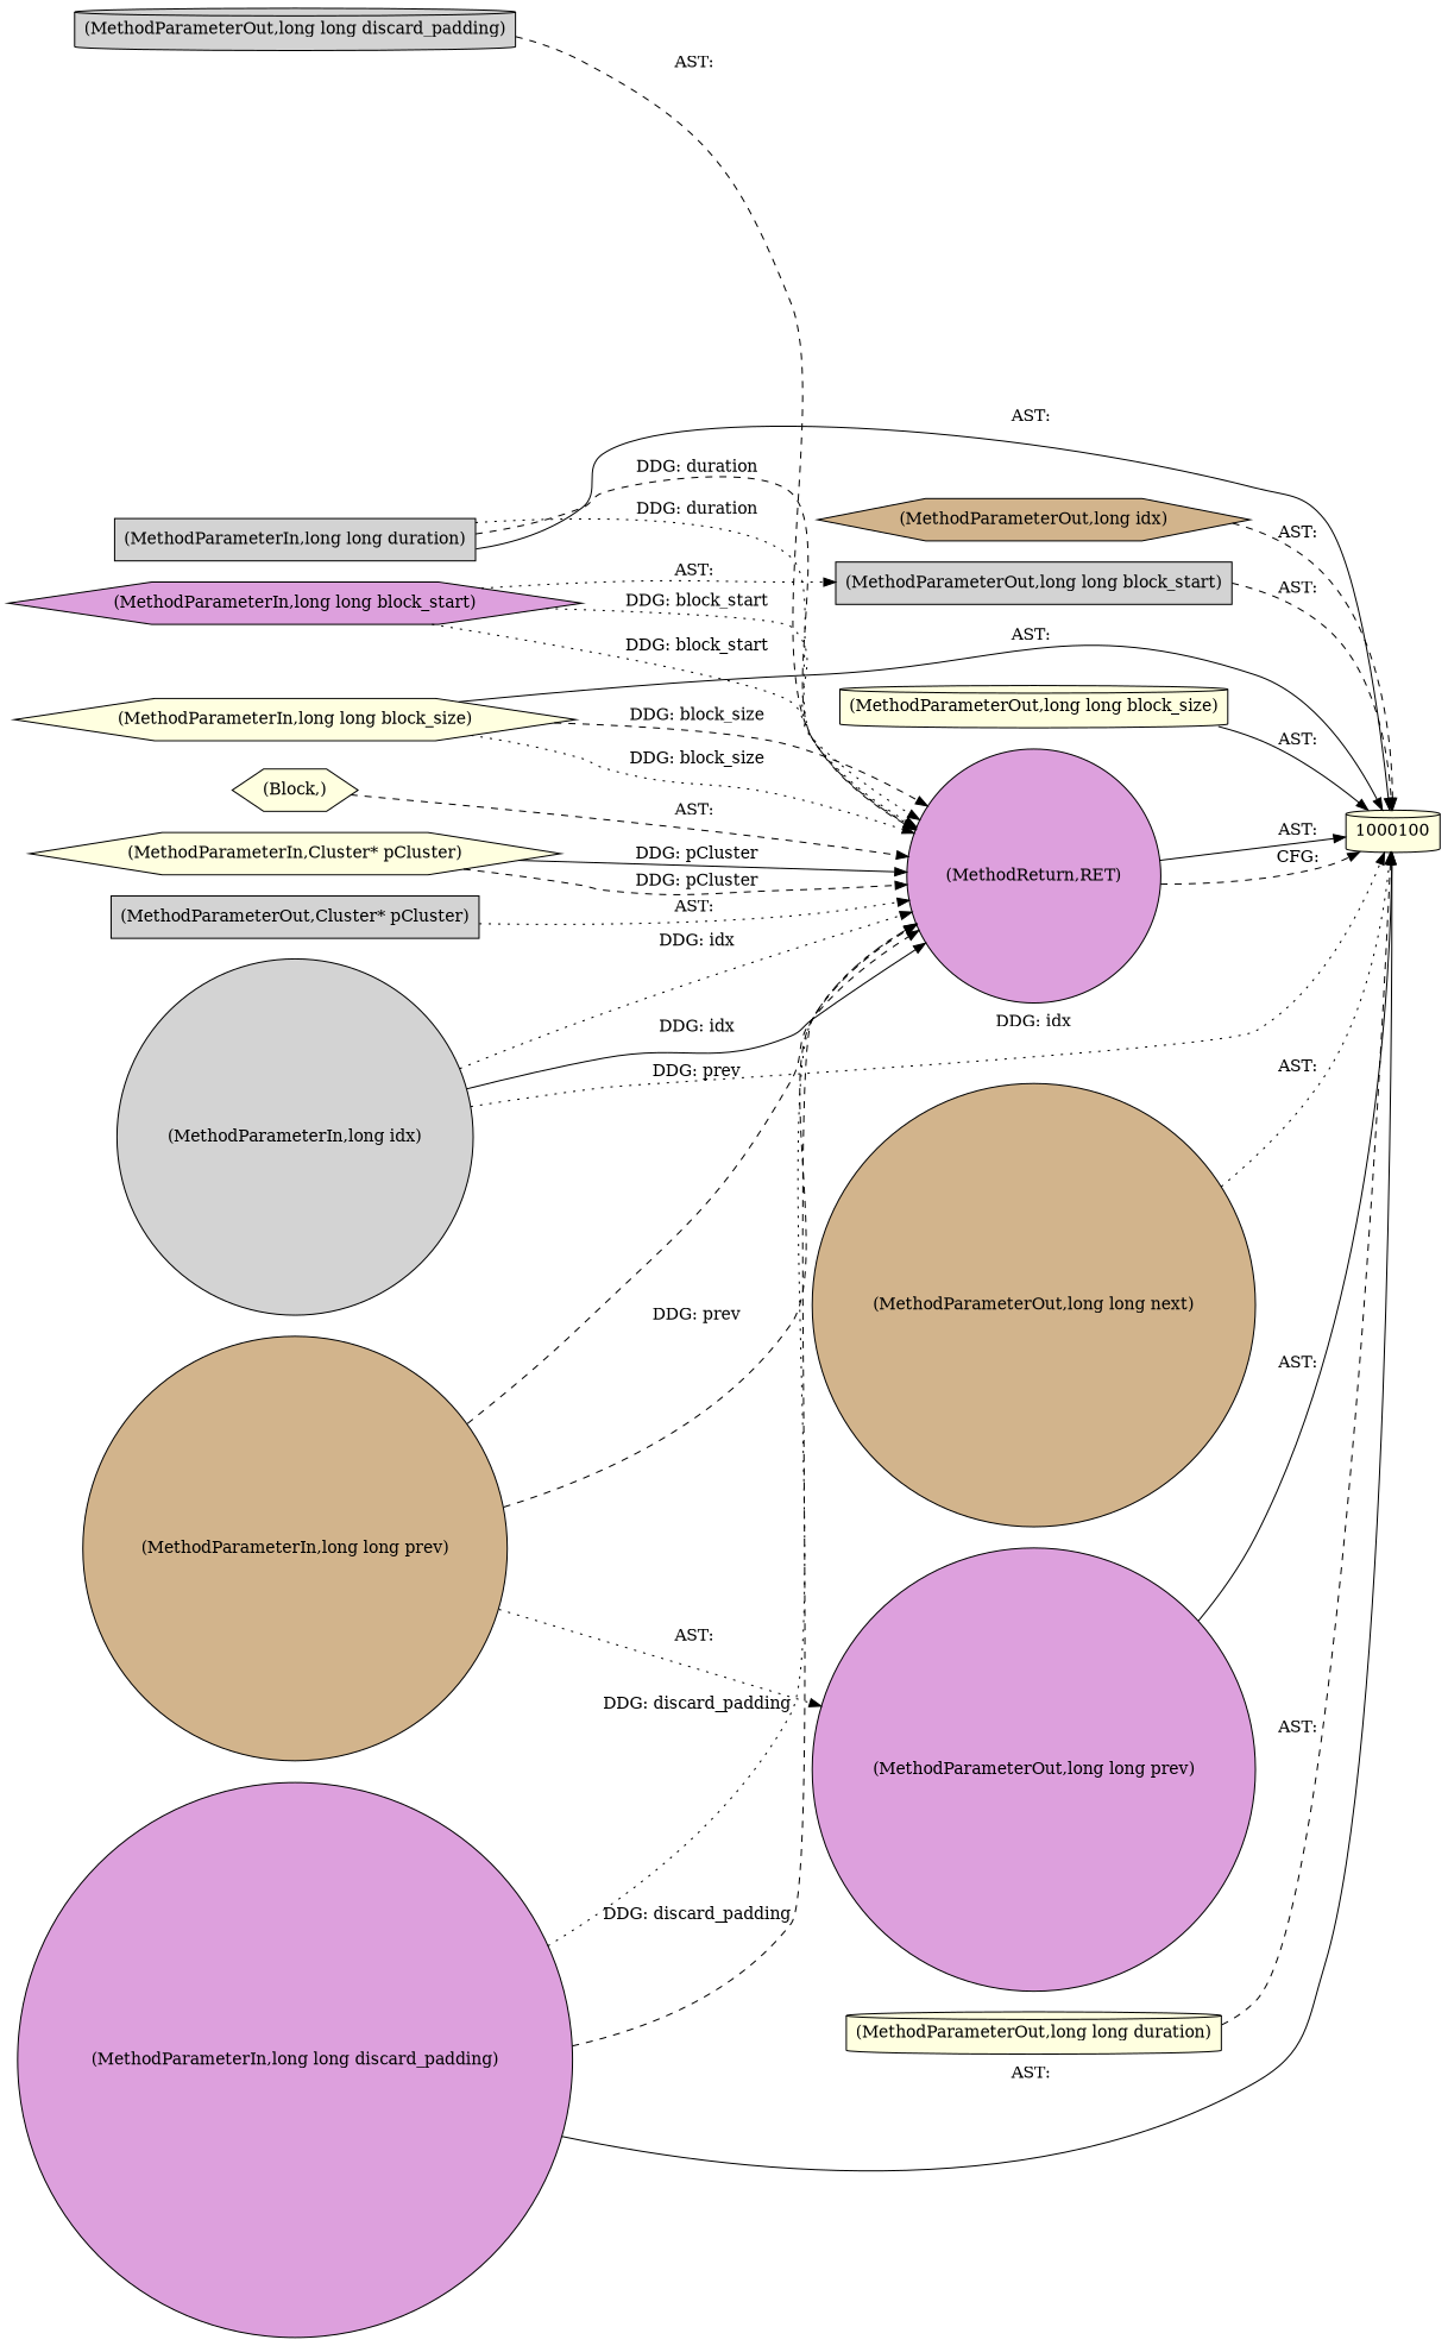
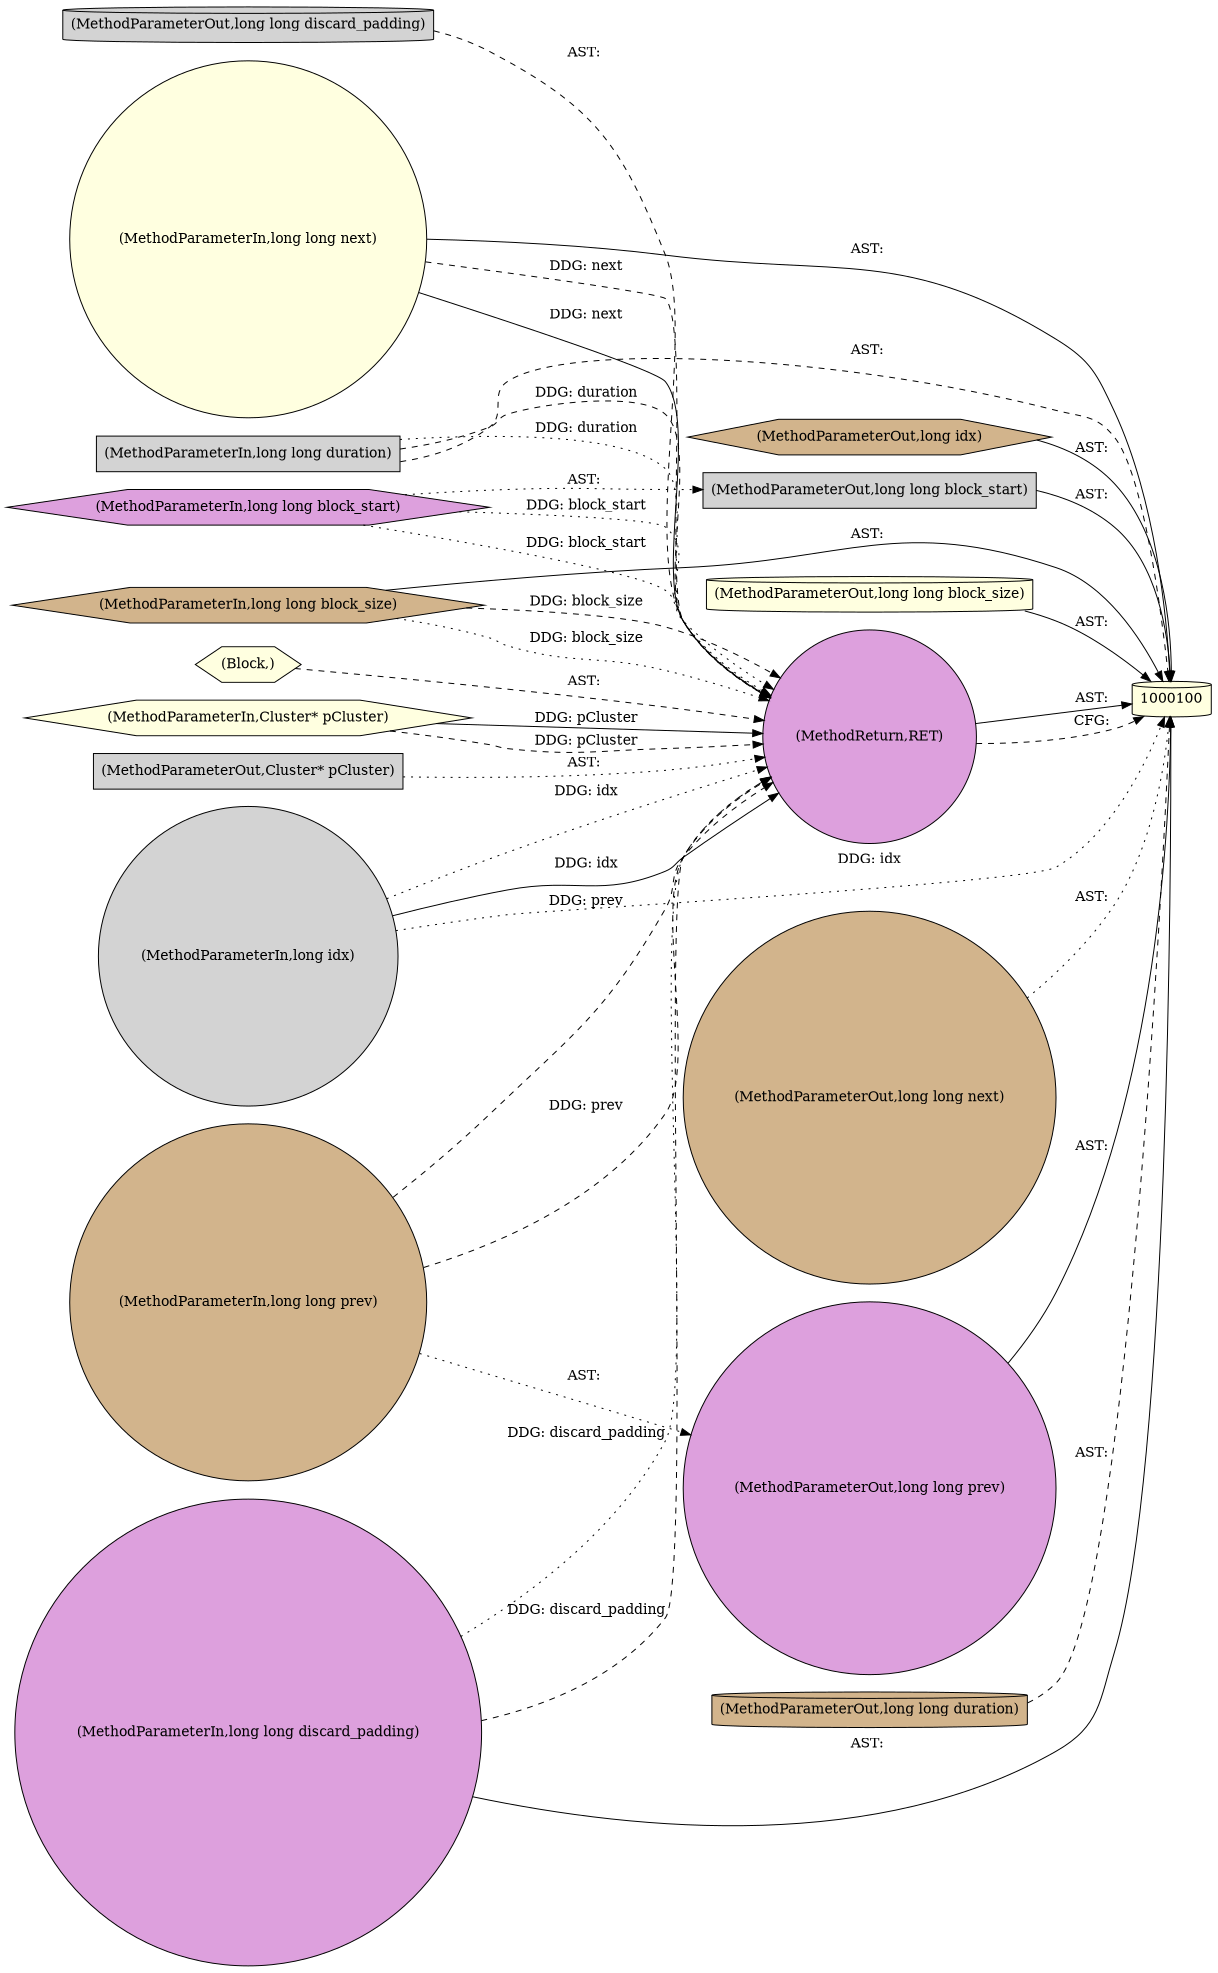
  digraph {
    rankdir=LR
    node [fillcolor=lightyellow shape=circle style=filled]
    edge [style=dashed]
    n1 [fillcolor=plum label="(MethodReturn,RET)"]
    1000100 [shape=cylinder]
    n3 [label="(Block,)" shape=hexagon]
    n4 [label="(MethodParameterIn,Cluster* pCluster)" shape=hexagon]
    n5 [fillcolor=lightgrey label="(MethodParameterOut,Cluster* pCluster)" shape=box]
    n6 [fillcolor=lightgrey label="(MethodParameterIn,long idx)"]
    n7 [fillcolor=tan label="(MethodParameterOut,long idx)" shape=hexagon]
    n8 [fillcolor=plum label="(MethodParameterIn,long long block_start)" shape=hexagon]
    n9 [fillcolor=lightgrey label="(MethodParameterOut,long long block_start)" shape=box]
-   n10 [label="(MethodParameterIn,long long block_size)" shape=hexagon]
+   n10 [fillcolor=tan label="(MethodParameterIn,long long block_size)" shape=hexagon]
    n11 [label="(MethodParameterOut,long long block_size)" shape=cylinder]
    n12 [fillcolor=tan label="(MethodParameterIn,long long prev)"]
    n13 [fillcolor=plum label="(MethodParameterOut,long long prev)"]
+   n14 [label="(MethodParameterIn,long long next)"]
    n15 [fillcolor=tan label="(MethodParameterOut,long long next)"]
    n16 [fillcolor=lightgrey label="(MethodParameterIn,long long duration)" shape=box]
-   n17 [label="(MethodParameterOut,long long duration)" shape=cylinder]
+   n17 [fillcolor=tan label="(MethodParameterOut,long long duration)" shape=cylinder]
    n18 [fillcolor=plum label="(MethodParameterIn,long long discard_padding)"]
    n19 [fillcolor=lightgrey label="(MethodParameterOut,long long discard_padding)" shape=cylinder]
    n1 -> 1000100 [label="AST: " style=solid]
    n1 -> 1000100 [label="CFG: "]
    n3 -> n1 [label="AST: "]
    n4 -> n1 [label="DDG: pCluster" style=solid]
    n4 -> n1 [label="DDG: pCluster"]
    n5 -> n1 [label="AST: " style=dotted]
    n6 -> n1 [label="DDG: idx" style=dotted]
    n6 -> n1 [label="DDG: idx" style=solid]
    n6 -> 1000100 [label="DDG: idx" style=dotted]
-   n7 -> 1000100 [label="AST: "]
+   n7 -> 1000100 [label="AST: " style=solid]
    n8 -> n1 [label="DDG: block_start" style=dotted]
    n8 -> n1 [label="DDG: block_start" style=dotted]
    n8 -> n9 [label="AST: " style=dotted]
-   n9 -> 1000100 [label="AST: "]
+   n9 -> 1000100 [label="AST: " style=solid]
    n10 -> n1 [label="DDG: block_size"]
    n10 -> n1 [label="DDG: block_size" style=dotted]
    n10 -> 1000100 [label="AST: " style=solid]
    n11 -> 1000100 [label="AST: " style=solid]
    n12 -> n1 [label="DDG: prev"]
    n12 -> n1 [label="DDG: prev"]
    n12 -> n13 [label="AST: " style=dotted]
    n13 -> 1000100 [label="AST: " style=solid]
+   n14 -> n1 [label="DDG: next"]
+   n14 -> n1 [label="DDG: next" style=solid]
+   n14 -> 1000100 [label="AST: " style=solid]
    n15 -> 1000100 [label="AST: " style=dotted]
    n16 -> n1 [label="DDG: duration"]
    n16 -> n1 [label="DDG: duration" style=dotted]
-   n16 -> 1000100 [label="AST: " style=solid]
+   n16 -> 1000100 [label="AST: "]
    n17 -> 1000100 [label="AST: "]
    n18 -> n1 [label="DDG: discard_padding" style=dotted]
    n18 -> n1 [label="DDG: discard_padding"]
    n18 -> 1000100 [label="AST: " style=solid]
    n19 -> n1 [label="AST: "]
  }
